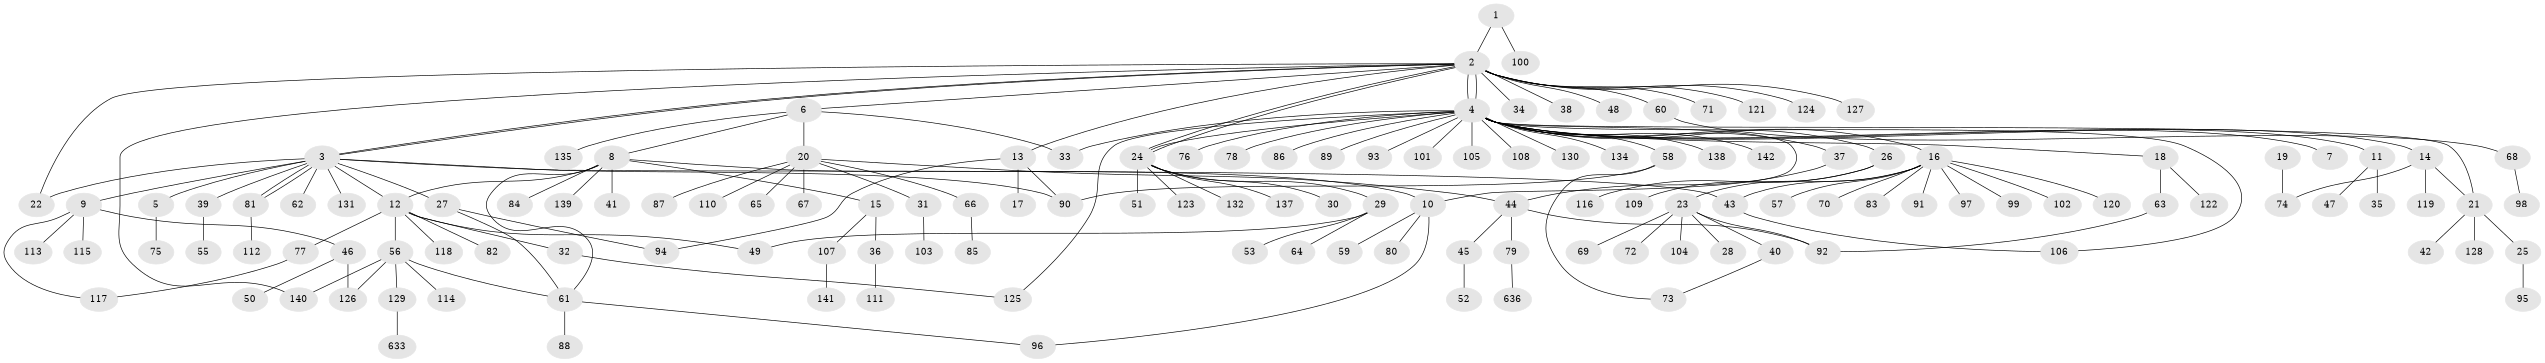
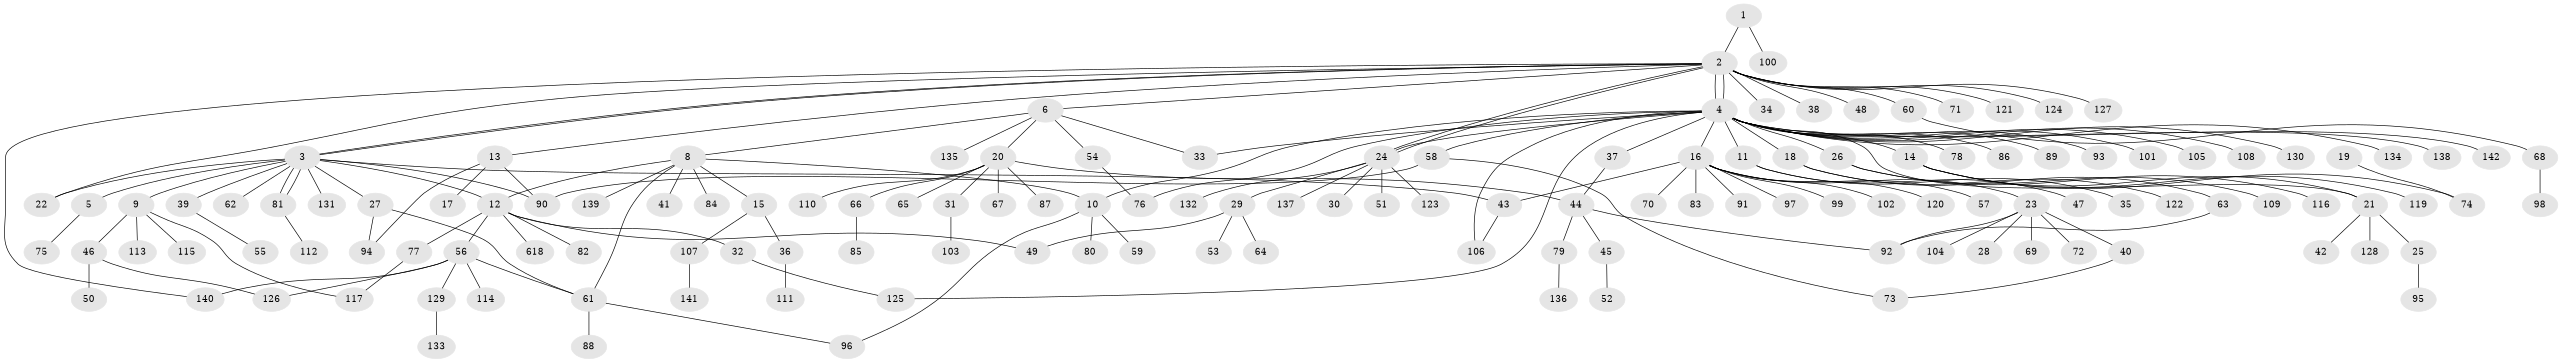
  graph {
    fontname="DejaVu Serif"
    node [color=gray90 fontname="DejaVu Serif" style=filled]
    edge [fontname="DejaVu Serif"]
    1
    2
    100
    3
    4
    6
    13
    22
    24
    34
    38
    48
    60
    71
    121
    124
    127
    140
    5
    9
    12
    27
    39
    43
    62
    81
    90
    131
-   7
    10
    11
    14
    16
    18
    21
    26
    33
    37
    58
    76
    78
    86
    89
    93
    101
    105
    106
    108
    125
    130
    134
    138
    142
    8
    20
+   54
    135
    17
    94
    29
    30
    51
    123
    132
    137
    68
    75
    46
    113
    115
    117
    32
    49
    56
    77
    82
-   118
+   118 [label=618]
    61
    55
    112
    59
    80
    96
    35
    47
    119
    74
    23
    57
    70
    83
    91
    97
    99
    102
    120
    63
    122
    25
    42
    128
    109
    116
    44
    73
    15
    41
    84
    139
    31
    65
    66
    67
    87
    110
    36
    107
    88
    50
    126
    114
    129
    19
    111
    141
    28
    40
    69
    72
    92
    104
    103
    45
    79
    85
    95
    53
    64
    52
-   136 [label=636]
-   133 [label=633]
+   136
+   133
    98
    1 -- 2
    1 -- 100
    2 -- 3
    2 -- 3
    2 -- 4
    2 -- 4
    2 -- 6
    2 -- 13
    2 -- 22
    2 -- 24
    2 -- 24
    2 -- 34
    2 -- 38
    2 -- 48
    2 -- 60
    2 -- 71
    2 -- 121
    2 -- 124
    2 -- 127
    2 -- 140
    3 -- 22
    3 -- 5
    3 -- 9
    3 -- 12
    3 -- 27
    3 -- 39
    3 -- 43
    3 -- 62
    3 -- 81
    3 -- 81
    3 -- 90
    3 -- 131
    4 -- 24
-   4 -- 7
    4 -- 10
    4 -- 11
    4 -- 14
    4 -- 16
    4 -- 18
    4 -- 21
    4 -- 26
    4 -- 33
    4 -- 37
    4 -- 58
    4 -- 76
    4 -- 78
    4 -- 86
    4 -- 89
    4 -- 93
    4 -- 101
    4 -- 105
    4 -- 106
    4 -- 108
    4 -- 125
    4 -- 130
    4 -- 134
    4 -- 138
    4 -- 142
    6 -- 33
    6 -- 8
    6 -- 20
+   6 -- 54
    6 -- 135
    13 -- 90
    13 -- 17
    13 -- 94
    24 -- 29
    24 -- 30
    24 -- 51
    24 -- 123
    24 -- 132
    24 -- 137
    60 -- 68
    5 -- 75
    9 -- 46
    9 -- 113
    9 -- 115
    9 -- 117
    12 -- 32
    12 -- 49
    12 -- 56
    12 -- 77
    12 -- 82
    12 -- 118
    27 -- 94
    27 -- 61
    39 -- 55
    43 -- 106
    81 -- 112
    10 -- 59
    10 -- 80
    10 -- 96
    11 -- 35
    11 -- 47
    14 -- 21
    14 -- 119
    14 -- 74
    16 -- 43
    16 -- 23
    16 -- 57
    16 -- 70
    16 -- 83
    16 -- 91
    16 -- 97
    16 -- 99
    16 -- 102
    16 -- 120
    18 -- 63
    18 -- 122
    21 -- 25
    21 -- 42
    21 -- 128
    26 -- 109
    26 -- 116
    37 -- 44
    58 -- 90
    58 -- 73
    8 -- 12
    8 -- 10
    8 -- 61
    8 -- 15
    8 -- 41
    8 -- 84
    8 -- 139
    20 -- 44
    20 -- 31
    20 -- 65
    20 -- 66
    20 -- 67
    20 -- 87
    20 -- 110
+   54 -- 76
    29 -- 49
    29 -- 53
    29 -- 64
    68 -- 98
    46 -- 50
    46 -- 126
    32 -- 125
    56 -- 140
    56 -- 61
    56 -- 126
    56 -- 114
    56 -- 129
    77 -- 117
    61 -- 96
    61 -- 88
    23 -- 28
    23 -- 40
    23 -- 69
    23 -- 72
    23 -- 92
    23 -- 104
    63 -- 92
    25 -- 95
    44 -- 92
    44 -- 45
    44 -- 79
    15 -- 36
    15 -- 107
    31 -- 103
    66 -- 85
    36 -- 111
    107 -- 141
    129 -- 133
    19 -- 74
    40 -- 73
    45 -- 52
    79 -- 136
  }
